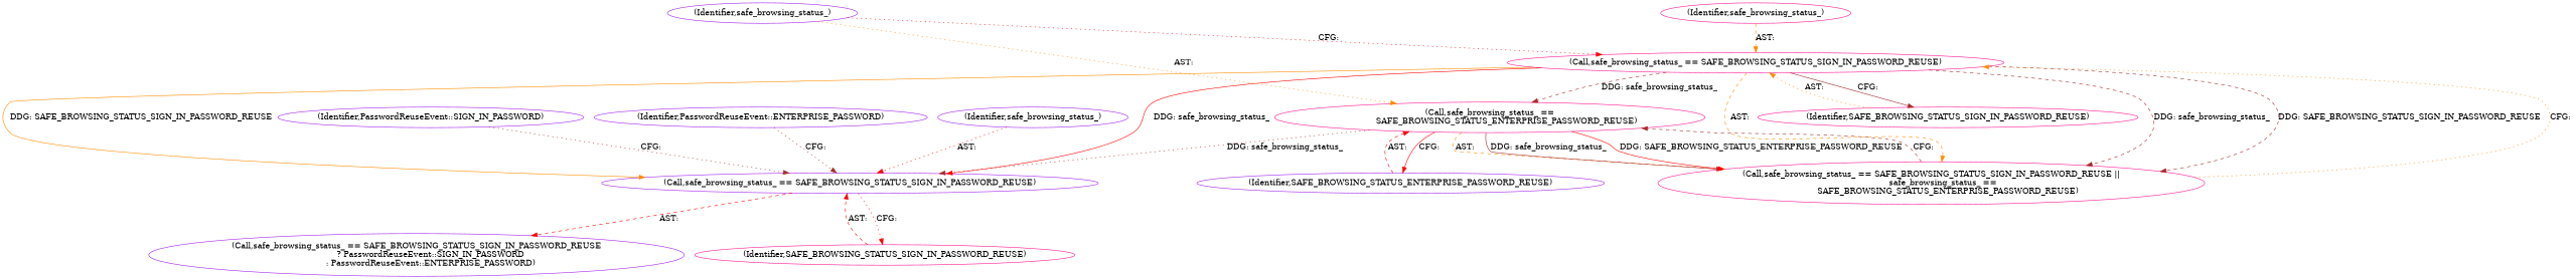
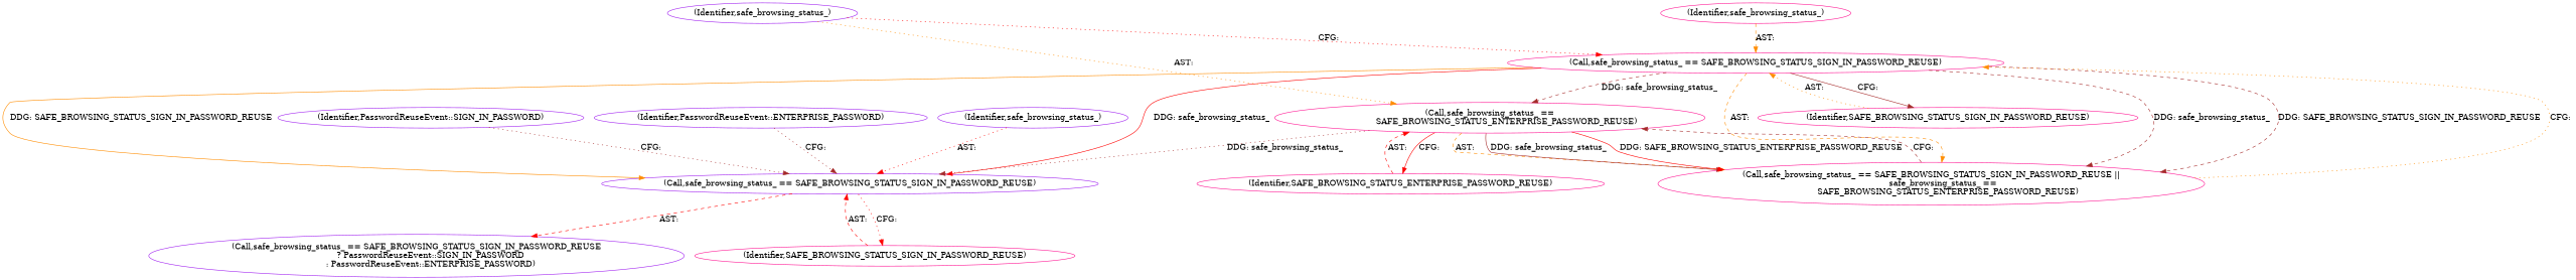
  digraph {
    node [color=purple]
    edge [color=red style=dashed]
    n1 [label="(Call,safe_browsing_status_ == SAFE_BROWSING_STATUS_SIGN_IN_PASSWORD_REUSE)"]
    n2 [label="(Call,safe_browsing_status_ == SAFE_BROWSING_STATUS_SIGN_IN_PASSWORD_REUSE\n           ? PasswordReuseEvent::SIGN_IN_PASSWORD\n           : PasswordReuseEvent::ENTERPRISE_PASSWORD)"]
    n3 [color=deeppink label="(Identifier,SAFE_BROWSING_STATUS_SIGN_IN_PASSWORD_REUSE)"]
    n4 [color=deeppink label="(Call,safe_browsing_status_ == SAFE_BROWSING_STATUS_SIGN_IN_PASSWORD_REUSE)"]
    n5 [color=deeppink label="(Call,safe_browsing_status_ ==\n             SAFE_BROWSING_STATUS_ENTERPRISE_PASSWORD_REUSE)"]
    n6 [color=deeppink label="(Call,safe_browsing_status_ == SAFE_BROWSING_STATUS_SIGN_IN_PASSWORD_REUSE ||\n         safe_browsing_status_ ==\n             SAFE_BROWSING_STATUS_ENTERPRISE_PASSWORD_REUSE)"]
    n7 [color=deeppink label="(Identifier,SAFE_BROWSING_STATUS_SIGN_IN_PASSWORD_REUSE)"]
-   n8 [label="(Identifier,SAFE_BROWSING_STATUS_ENTERPRISE_PASSWORD_REUSE)"]
+   n8 [color=deeppink label="(Identifier,SAFE_BROWSING_STATUS_ENTERPRISE_PASSWORD_REUSE)"]
    n9 [label="(Identifier,safe_browsing_status_)"]
    n10 [label="(Identifier,PasswordReuseEvent::SIGN_IN_PASSWORD)"]
    n11 [label="(Identifier,PasswordReuseEvent::ENTERPRISE_PASSWORD)"]
    n12 [color=deeppink label="(Identifier,safe_browsing_status_)"]
    n13 [label="(Identifier,safe_browsing_status_)"]
    n1 -> n2 [label="AST: "]
    n1 -> n3 [label="CFG: " style=dotted]
    n3 -> n1 [label="AST: "]
    n4 -> n1 [label="DDG: safe_browsing_status_" style=solid]
    n4 -> n1 [color=darkorange label="DDG: SAFE_BROWSING_STATUS_SIGN_IN_PASSWORD_REUSE" style=solid]
    n4 -> n5 [color=brown label="DDG: safe_browsing_status_"]
    n4 -> n6 [color=darkorange label="AST: "]
    n4 -> n6 [color=brown label="DDG: safe_browsing_status_"]
    n4 -> n6 [color=brown label="DDG: SAFE_BROWSING_STATUS_SIGN_IN_PASSWORD_REUSE"]
    n4 -> n7 [color=brown label="CFG: " style=solid]
    n5 -> n1 [color=brown label="DDG: safe_browsing_status_" style=dotted]
    n5 -> n6 [color=darkorange label="AST: "]
    n5 -> n6 [color=brown label="DDG: safe_browsing_status_" style=solid]
    n5 -> n6 [label="DDG: SAFE_BROWSING_STATUS_ENTERPRISE_PASSWORD_REUSE" style=solid]
    n5 -> n8 [label="CFG: " style=solid]
    n6 -> n4 [color=darkorange label="CFG: " style=dotted]
    n6 -> n5 [color=brown label="CFG: "]
    n7 -> n4 [color=darkorange label="AST: " style=dotted]
    n8 -> n5 [label="AST: "]
    n9 -> n4 [label="CFG: " style=dotted]
    n9 -> n5 [color=darkorange label="AST: " style=dotted]
    n10 -> n1 [color=brown label="CFG: " style=dotted]
    n11 -> n1 [color=brown label="CFG: " style=dotted]
    n12 -> n4 [color=darkorange label="AST: "]
    n13 -> n1 [label="AST: " style=dotted]
  }
